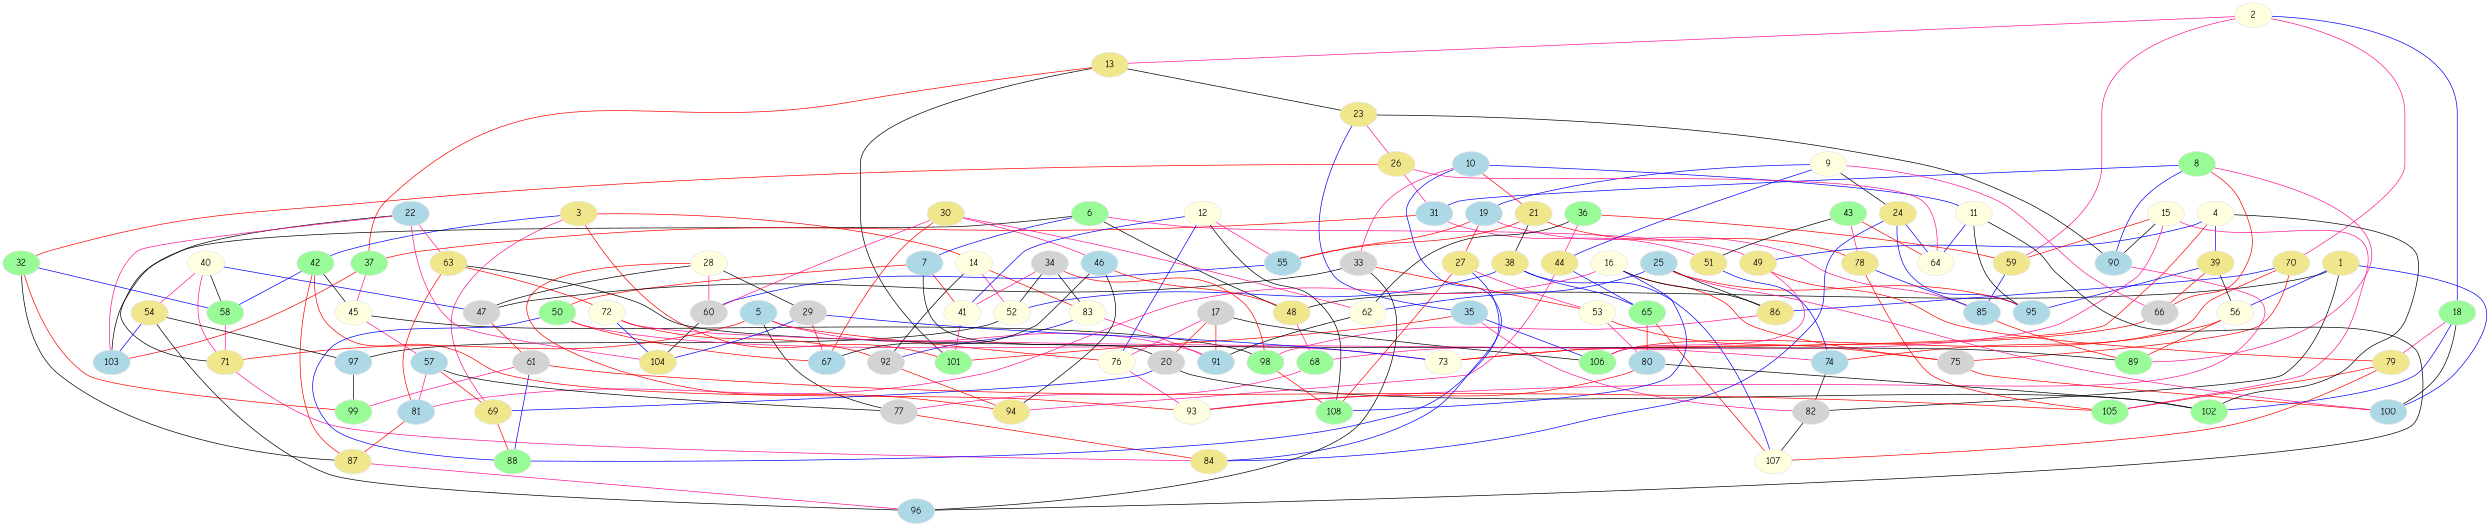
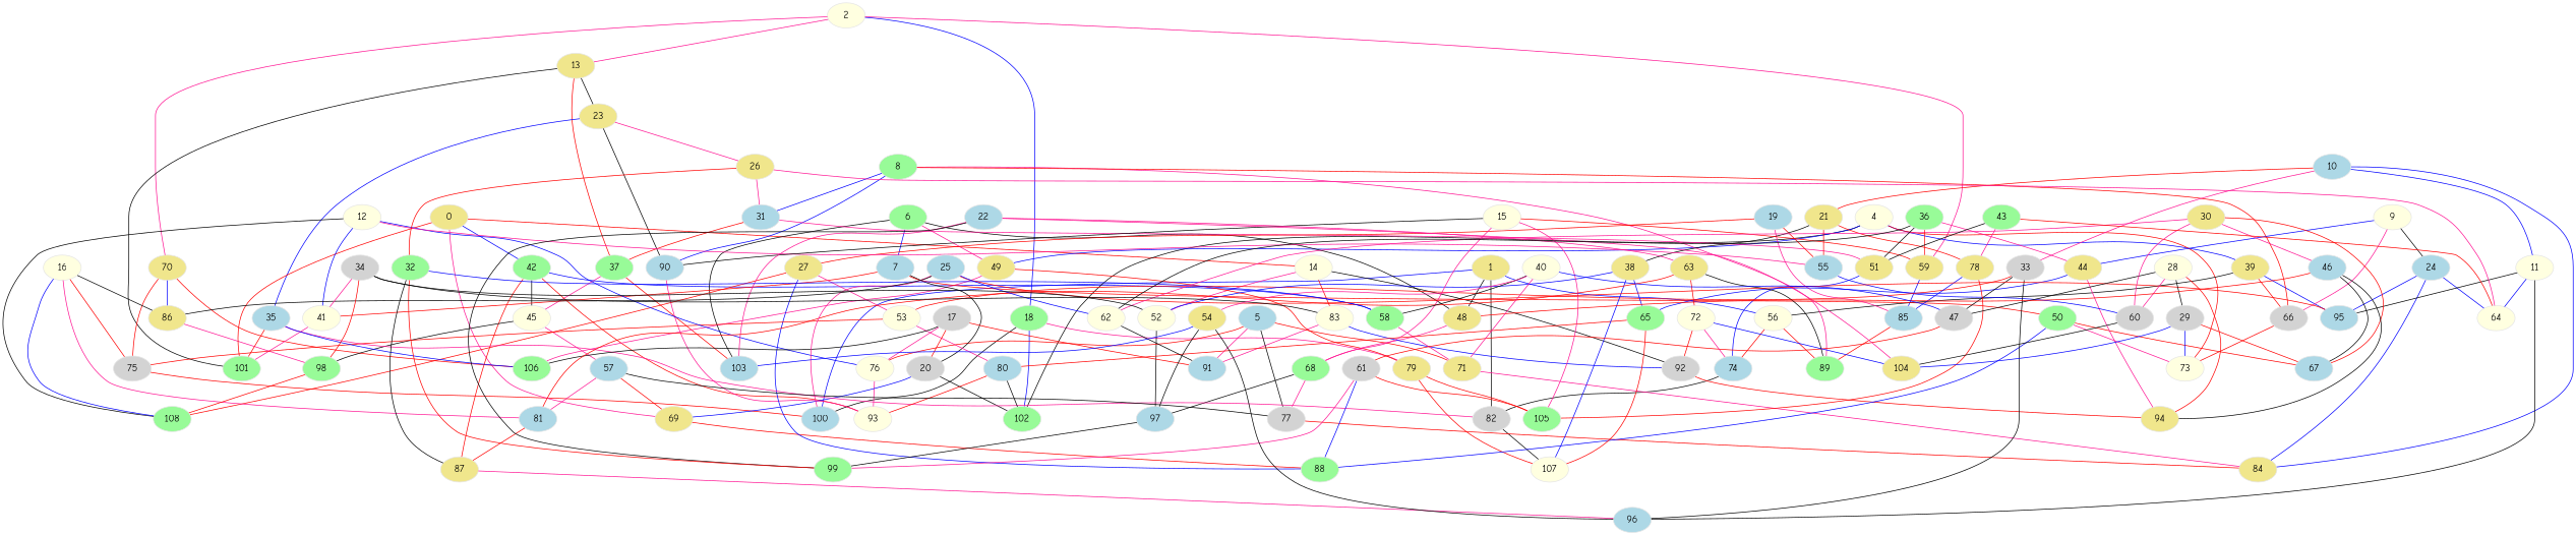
  graph {
    fontname="Comic Neue"
    node [color=gray90 fillcolor=khaki fontname="Comic Neue" style=filled]
    edge [color=red fontname="Comic Neue"]
    1
    48
    56 [fillcolor=lightyellow]
    82 [fillcolor=lightgrey]
    100 [fillcolor=lightblue]
    68 [fillcolor=palegreen]
    89 [fillcolor=palegreen]
    74 [fillcolor=lightblue]
    107 [fillcolor=lightyellow]
    2 [fillcolor=lightyellow]
    13
    18 [fillcolor=palegreen]
    59
    70
    101 [fillcolor=palegreen]
    23
    37 [fillcolor=palegreen]
    102 [fillcolor=palegreen]
    79
    85 [fillcolor=lightblue]
    75 [fillcolor=lightgrey]
    86
    106 [fillcolor=palegreen]
    14 [fillcolor=lightyellow]
-   3
+   3 [label=0]
    42 [fillcolor=palegreen]
    69
    52 [fillcolor=lightyellow]
    83 [fillcolor=lightyellow]
    92 [fillcolor=lightgrey]
    58 [fillcolor=palegreen]
    87
    45 [fillcolor=lightyellow]
    93 [fillcolor=lightyellow]
    88 [fillcolor=palegreen]
    4 [fillcolor=lightyellow]
    39
    49
    73 [fillcolor=lightyellow]
    66 [fillcolor=lightgrey]
    95 [fillcolor=lightblue]
    5 [fillcolor=lightblue]
    71
    76 [fillcolor=lightyellow]
    77 [fillcolor=lightgrey]
    91 [fillcolor=lightblue]
    84
    6 [fillcolor=palegreen]
    7 [fillcolor=lightblue]
    103 [fillcolor=lightblue]
    20 [fillcolor=lightgrey]
    41 [fillcolor=lightyellow]
    50 [fillcolor=palegreen]
    67 [fillcolor=lightblue]
    8 [fillcolor=palegreen]
    31 [fillcolor=lightblue]
    90 [fillcolor=lightblue]
    51
    9 [fillcolor=lightyellow]
    19 [fillcolor=lightblue]
-   24
+   24 [fillcolor=lightblue]
    44
    55 [fillcolor=lightblue]
    27
    64 [fillcolor=lightyellow]
    94
    65 [fillcolor=palegreen]
    10 [fillcolor=lightblue]
    11 [fillcolor=lightyellow]
    21
    33 [fillcolor=lightgrey]
    96 [fillcolor=lightblue]
    38
    78
    53 [fillcolor=lightyellow]
    47 [fillcolor=lightgrey]
    12 [fillcolor=lightyellow]
    108 [fillcolor=palegreen]
    60 [fillcolor=lightgrey]
    26
    35 [fillcolor=lightblue]
    97 [fillcolor=lightblue]
    15 [fillcolor=lightyellow]
    105 [fillcolor=palegreen]
    16 [fillcolor=lightyellow]
    81 [fillcolor=lightblue]
    98 [fillcolor=palegreen]
    17 [fillcolor=lightgrey]
    22 [fillcolor=lightblue]
    63
    99 [fillcolor=palegreen]
    104
    72 [fillcolor=lightyellow]
    32 [fillcolor=palegreen]
    25 [fillcolor=lightblue]
    62 [fillcolor=lightyellow]
    80 [fillcolor=lightblue]
    28 [fillcolor=lightyellow]
    29 [fillcolor=lightgrey]
    61 [fillcolor=lightgrey]
    30
    46 [fillcolor=lightblue]
    34 [fillcolor=lightgrey]
    36 [fillcolor=palegreen]
    57 [fillcolor=lightblue]
    40 [fillcolor=lightyellow]
    54
    43 [fillcolor=palegreen]
    1 -- 48 [color=black]
    1 -- 56 [color=blue]
    1 -- 82 [color=black]
    1 -- 100 [color=blue]
    48 -- 68 [color=deeppink]
    56 -- 89
    56 -- 74
    82 -- 107 [color=black]
    68 -- 77 [color=deeppink]
+   68 -- 97 [color=black]
    74 -- 82 [color=black]
    2 -- 13 [color=deeppink]
    2 -- 18 [color=blue]
    2 -- 59 [color=deeppink]
    2 -- 70 [color=deeppink]
    13 -- 101 [color=black]
    13 -- 23 [color=black]
    13 -- 37
    18 -- 100 [color=black]
    18 -- 102 [color=blue]
    18 -- 79 [color=deeppink]
    59 -- 85 [color=blue]
    70 -- 75
    70 -- 86 [color=blue]
    70 -- 106
    23 -- 90 [color=black]
    23 -- 26 [color=deeppink]
    23 -- 35 [color=blue]
    37 -- 45 [color=deeppink]
    37 -- 103
    79 -- 107
    79 -- 105
    85 -- 89
    75 -- 100
    86 -- 98 [color=deeppink]
    14 -- 52 [color=deeppink]
    14 -- 83
    14 -- 92 [color=black]
    3 -- 101
    3 -- 14
    3 -- 42 [color=blue]
    3 -- 69 [color=deeppink]
    42 -- 58 [color=blue]
    42 -- 87
    42 -- 45 [color=black]
    42 -- 93
    69 -- 88
    52 -- 97 [color=black]
    83 -- 92 [color=blue]
    83 -- 91 [color=deeppink]
    92 -- 94
    58 -- 71 [color=deeppink]
    87 -- 96 [color=deeppink]
    45 -- 98 [color=black]
    45 -- 57 [color=deeppink]
    4 -- 102 [color=black]
    4 -- 39 [color=blue]
    4 -- 49 [color=blue]
    4 -- 73
    39 -- 56 [color=black]
    39 -- 66
    39 -- 95 [color=blue]
    49 -- 79
    49 -- 106 [color=deeppink]
    66 -- 73
    5 -- 71
    5 -- 76
    5 -- 77 [color=black]
    5 -- 91 [color=deeppink]
    71 -- 84 [color=deeppink]
    76 -- 93 [color=deeppink]
    77 -- 84
    6 -- 48 [color=black]
    6 -- 49 [color=deeppink]
    6 -- 7 [color=blue]
    6 -- 103 [color=black]
    7 -- 20 [color=black]
    7 -- 41
    7 -- 50
    20 -- 102 [color=black]
    20 -- 69 [color=blue]
    41 -- 101 [color=deeppink]
    50 -- 88 [color=blue]
    50 -- 73 [color=deeppink]
    50 -- 67
    8 -- 89 [color=deeppink]
    8 -- 66
    8 -- 31 [color=blue]
    8 -- 90 [color=blue]
    31 -- 37
    31 -- 51 [color=deeppink]
    90 -- 93 [color=deeppink]
    51 -- 74 [color=blue]
    9 -- 66 [color=deeppink]
-   9 -- 19 [color=blue]
    9 -- 24 [color=black]
    9 -- 44 [color=blue]
    19 -- 85 [color=deeppink]
    19 -- 55
    19 -- 27
    24 -- 95 [color=blue]
    24 -- 84 [color=blue]
    24 -- 64 [color=blue]
    44 -- 94 [color=deeppink]
    44 -- 65 [color=blue]
    55 -- 60 [color=blue]
    27 -- 88 [color=blue]
    27 -- 53 [color=deeppink]
    27 -- 108
    65 -- 107
    65 -- 80
    10 -- 84 [color=blue]
    10 -- 11 [color=blue]
    10 -- 21
    10 -- 33 [color=deeppink]
    11 -- 95 [color=black]
    11 -- 64 [color=blue]
    11 -- 96 [color=black]
    21 -- 55
    21 -- 38 [color=black]
    21 -- 78
    33 -- 96 [color=black]
    33 -- 53
    33 -- 47 [color=black]
    38 -- 107 [color=blue]
    38 -- 52 [color=blue]
    38 -- 65 [color=blue]
    78 -- 85 [color=blue]
    78 -- 105
    53 -- 75
    53 -- 80 [color=deeppink]
    47 -- 61
    12 -- 76 [color=blue]
    12 -- 41 [color=blue]
    12 -- 55 [color=deeppink]
    12 -- 108 [color=black]
    60 -- 104 [color=black]
    26 -- 31 [color=deeppink]
    26 -- 64 [color=deeppink]
    26 -- 32
    35 -- 82 [color=deeppink]
    35 -- 101
    35 -- 106 [color=blue]
    97 -- 99 [color=black]
    15 -- 68 [color=deeppink]
    15 -- 59
    15 -- 90 [color=black]
    15 -- 105 [color=deeppink]
    16 -- 75
    16 -- 86 [color=black]
    16 -- 108 [color=blue]
    16 -- 81 [color=deeppink]
    81 -- 87
    98 -- 108
    17 -- 106 [color=black]
    17 -- 76 [color=deeppink]
    17 -- 91
    17 -- 20
    22 -- 103 [color=deeppink]
    22 -- 63 [color=deeppink]
-   22 -- 71 [color=black]
+   22 -- 99 [color=black]
    22 -- 104 [color=deeppink]
    63 -- 89 [color=black]
    63 -- 81
    63 -- 72
    72 -- 74 [color=deeppink]
    72 -- 92
    72 -- 104 [color=blue]
    32 -- 58 [color=blue]
    32 -- 87 [color=black]
    32 -- 99
    25 -- 100 [color=deeppink]
    25 -- 86 [color=black]
    25 -- 95
    25 -- 62 [color=blue]
    62 -- 91 [color=black]
    80 -- 102 [color=black]
    80 -- 93
    28 -- 94
    28 -- 47 [color=black]
    28 -- 60 [color=deeppink]
    28 -- 29 [color=black]
    29 -- 73 [color=blue]
    29 -- 67
    29 -- 104 [color=blue]
    61 -- 88 [color=blue]
    61 -- 105
    61 -- 99 [color=deeppink]
    30 -- 67
    30 -- 60 [color=deeppink]
    30 -- 62 [color=deeppink]
    30 -- 46 [color=deeppink]
    46 -- 48
    46 -- 67 [color=black]
    46 -- 94 [color=black]
    34 -- 52 [color=black]
    34 -- 83 [color=black]
    34 -- 41 [color=deeppink]
    34 -- 98
    36 -- 59
+   36 -- 51 [color=black]
    36 -- 44 [color=deeppink]
    36 -- 62 [color=black]
    57 -- 69
    57 -- 77 [color=black]
    57 -- 81 [color=deeppink]
    40 -- 58 [color=black]
    40 -- 71 [color=deeppink]
    40 -- 47 [color=blue]
    40 -- 54 [color=deeppink]
    54 -- 103 [color=blue]
    54 -- 96 [color=black]
    54 -- 97 [color=black]
    43 -- 51 [color=black]
    43 -- 64
    43 -- 78 [color=deeppink]
  }
